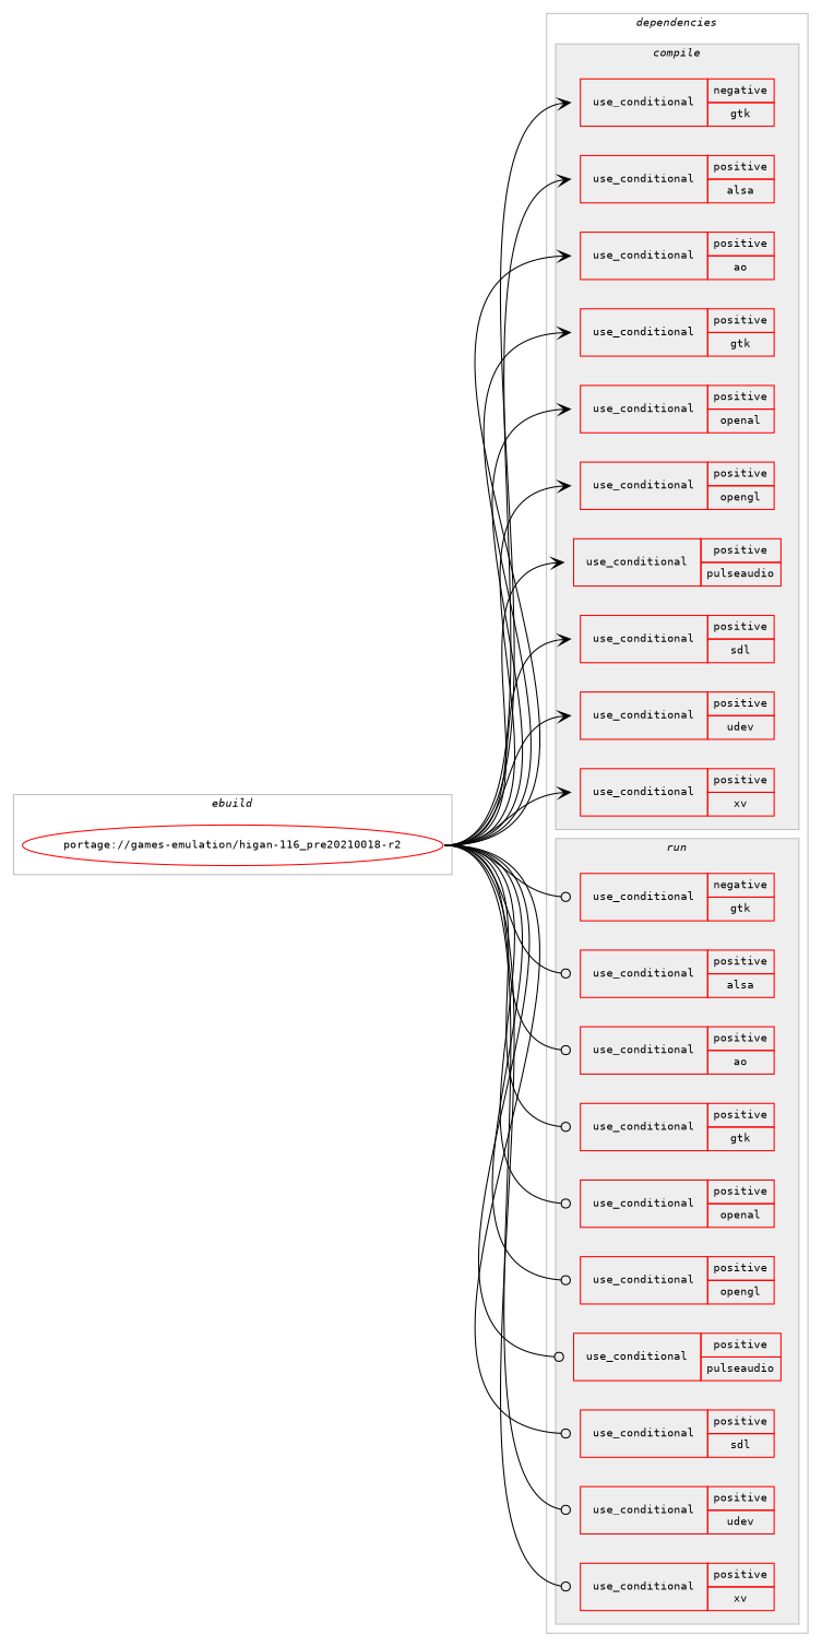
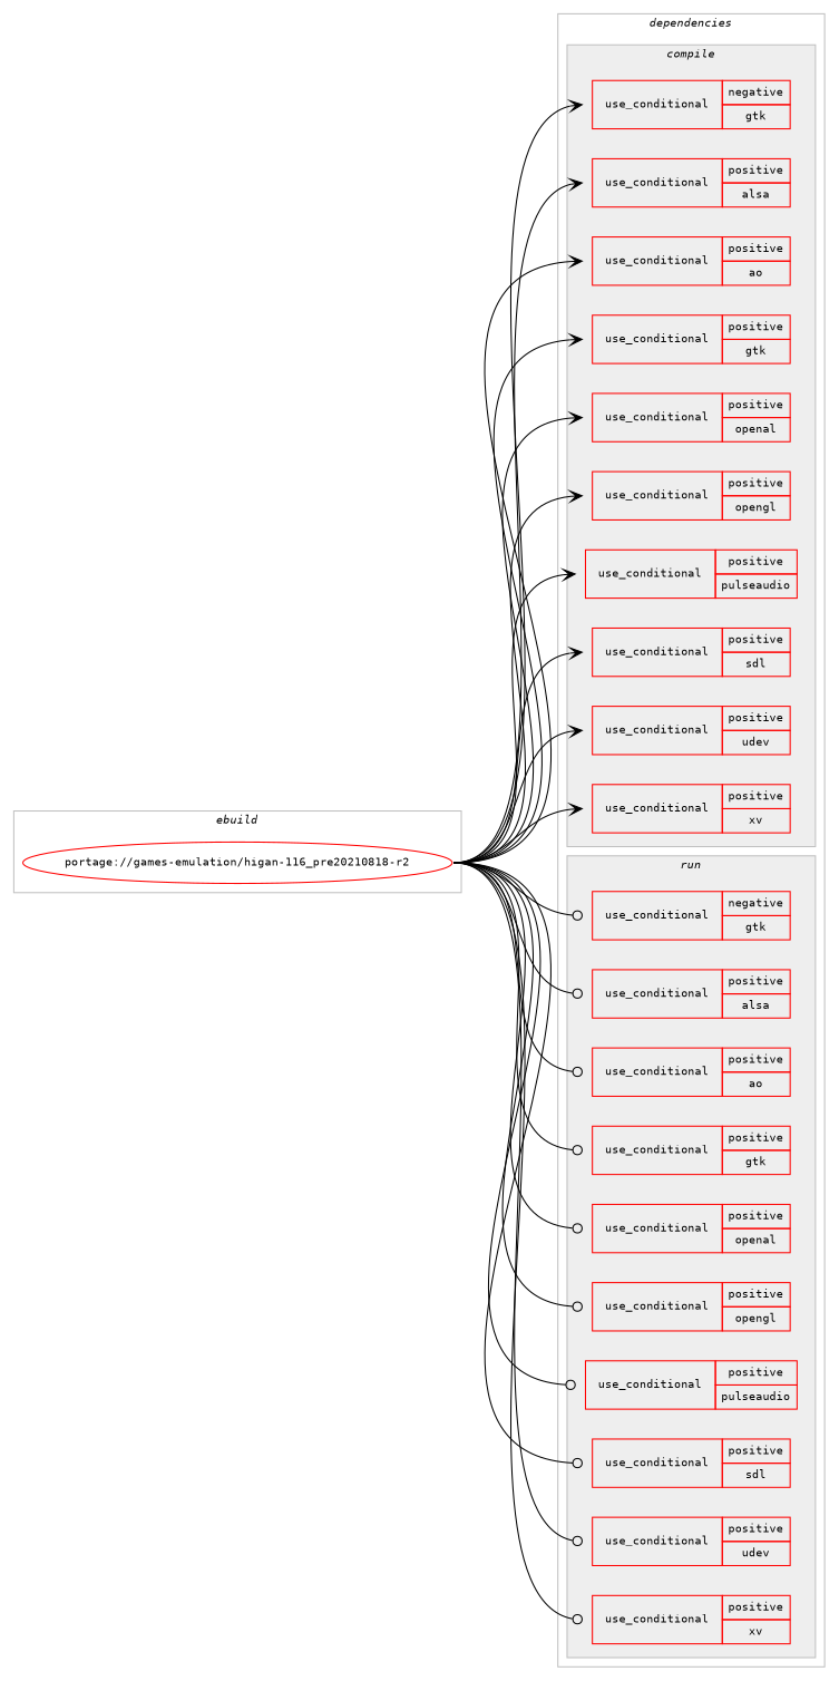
  digraph {
    compound=true
    concentrate=true
    fontname="DejaVu Sans Mono"
    fontsize=10
    newrank=true
    rankdir=LR
    ranksep=1.5
    node [color=red fontname="DejaVu Sans Mono" fontsize=10 shape=none]
    edge [arrowhead=vee headport=w style=solid tailport=e weight=20 fontname="DejaVu Sans Mono"]
-   n1 [label="portage://games-emulation/higan-116_pre20210018-r2" width=4 shape=""]
+   n1 [label="portage://games-emulation/higan-116_pre20210818-r2" width=4 shape=""]
    n2 [label=<<TABLE BORDER="0" CELLBORDER="1" CELLSPACING="0" CELLPADDING="4"><TR><TD ROWSPAN="3" CELLPADDING="10">use_conditional</TD></TR><TR><TD>negative</TD></TR><TR><TD>gtk</TD></TR></TABLE>>]
    n3 [label=<<TABLE BORDER="0" CELLBORDER="1" CELLSPACING="0" CELLPADDING="4"><TR><TD ROWSPAN="3" CELLPADDING="10">use_conditional</TD></TR><TR><TD>positive</TD></TR><TR><TD>alsa</TD></TR></TABLE>>]
    n4 [label=<<TABLE BORDER="0" CELLBORDER="1" CELLSPACING="0" CELLPADDING="4"><TR><TD ROWSPAN="3" CELLPADDING="10">use_conditional</TD></TR><TR><TD>positive</TD></TR><TR><TD>ao</TD></TR></TABLE>>]
    n5 [label=<<TABLE BORDER="0" CELLBORDER="1" CELLSPACING="0" CELLPADDING="4"><TR><TD ROWSPAN="3" CELLPADDING="10">use_conditional</TD></TR><TR><TD>positive</TD></TR><TR><TD>gtk</TD></TR></TABLE>>]
    n6 [label=<<TABLE BORDER="0" CELLBORDER="1" CELLSPACING="0" CELLPADDING="4"><TR><TD ROWSPAN="3" CELLPADDING="10">use_conditional</TD></TR><TR><TD>positive</TD></TR><TR><TD>openal</TD></TR></TABLE>>]
    n7 [label=<<TABLE BORDER="0" CELLBORDER="1" CELLSPACING="0" CELLPADDING="4"><TR><TD ROWSPAN="3" CELLPADDING="10">use_conditional</TD></TR><TR><TD>positive</TD></TR><TR><TD>opengl</TD></TR></TABLE>>]
    n8 [label=<<TABLE BORDER="0" CELLBORDER="1" CELLSPACING="0" CELLPADDING="4"><TR><TD ROWSPAN="3" CELLPADDING="10">use_conditional</TD></TR><TR><TD>positive</TD></TR><TR><TD>pulseaudio</TD></TR></TABLE>>]
    n9 [label=<<TABLE BORDER="0" CELLBORDER="1" CELLSPACING="0" CELLPADDING="4"><TR><TD ROWSPAN="3" CELLPADDING="10">use_conditional</TD></TR><TR><TD>positive</TD></TR><TR><TD>sdl</TD></TR></TABLE>>]
    n10 [label=<<TABLE BORDER="0" CELLBORDER="1" CELLSPACING="0" CELLPADDING="4"><TR><TD ROWSPAN="3" CELLPADDING="10">use_conditional</TD></TR><TR><TD>positive</TD></TR><TR><TD>udev</TD></TR></TABLE>>]
    n11 [label=<<TABLE BORDER="0" CELLBORDER="1" CELLSPACING="0" CELLPADDING="4"><TR><TD ROWSPAN="3" CELLPADDING="10">use_conditional</TD></TR><TR><TD>positive</TD></TR><TR><TD>xv</TD></TR></TABLE>>]
    n12 [label=<<TABLE BORDER="0" CELLBORDER="1" CELLSPACING="0" CELLPADDING="4"><TR><TD ROWSPAN="3" CELLPADDING="10">use_conditional</TD></TR><TR><TD>negative</TD></TR><TR><TD>gtk</TD></TR></TABLE>>]
    n13 [label=<<TABLE BORDER="0" CELLBORDER="1" CELLSPACING="0" CELLPADDING="4"><TR><TD ROWSPAN="3" CELLPADDING="10">use_conditional</TD></TR><TR><TD>positive</TD></TR><TR><TD>alsa</TD></TR></TABLE>>]
    n14 [label=<<TABLE BORDER="0" CELLBORDER="1" CELLSPACING="0" CELLPADDING="4"><TR><TD ROWSPAN="3" CELLPADDING="10">use_conditional</TD></TR><TR><TD>positive</TD></TR><TR><TD>ao</TD></TR></TABLE>>]
    n15 [label=<<TABLE BORDER="0" CELLBORDER="1" CELLSPACING="0" CELLPADDING="4"><TR><TD ROWSPAN="3" CELLPADDING="10">use_conditional</TD></TR><TR><TD>positive</TD></TR><TR><TD>gtk</TD></TR></TABLE>>]
    n16 [label=<<TABLE BORDER="0" CELLBORDER="1" CELLSPACING="0" CELLPADDING="4"><TR><TD ROWSPAN="3" CELLPADDING="10">use_conditional</TD></TR><TR><TD>positive</TD></TR><TR><TD>openal</TD></TR></TABLE>>]
    n17 [label=<<TABLE BORDER="0" CELLBORDER="1" CELLSPACING="0" CELLPADDING="4"><TR><TD ROWSPAN="3" CELLPADDING="10">use_conditional</TD></TR><TR><TD>positive</TD></TR><TR><TD>opengl</TD></TR></TABLE>>]
    n18 [label=<<TABLE BORDER="0" CELLBORDER="1" CELLSPACING="0" CELLPADDING="4"><TR><TD ROWSPAN="3" CELLPADDING="10">use_conditional</TD></TR><TR><TD>positive</TD></TR><TR><TD>pulseaudio</TD></TR></TABLE>>]
    n19 [label=<<TABLE BORDER="0" CELLBORDER="1" CELLSPACING="0" CELLPADDING="4"><TR><TD ROWSPAN="3" CELLPADDING="10">use_conditional</TD></TR><TR><TD>positive</TD></TR><TR><TD>sdl</TD></TR></TABLE>>]
    n20 [label=<<TABLE BORDER="0" CELLBORDER="1" CELLSPACING="0" CELLPADDING="4"><TR><TD ROWSPAN="3" CELLPADDING="10">use_conditional</TD></TR><TR><TD>positive</TD></TR><TR><TD>udev</TD></TR></TABLE>>]
    n21 [label=<<TABLE BORDER="0" CELLBORDER="1" CELLSPACING="0" CELLPADDING="4"><TR><TD ROWSPAN="3" CELLPADDING="10">use_conditional</TD></TR><TR><TD>positive</TD></TR><TR><TD>xv</TD></TR></TABLE>>]
    subgraph cluster_1 {
      color=gray
      label=<<i>ebuild</i>>
      rank=same
      n1
    }
    subgraph cluster_2 {
      color=gray
      label=<<i>dependencies</i>>
      subgraph cluster_3 {
        color=gray
        fillcolor="#eeeeee"
        label=<<i>compile</i>>
        style=filled
        subgraph sub_4 {
          color=gray
          fillcolor="#eeeeee"
          label=<<i>compile</i>>
          style=filled
          n2
        }
        subgraph sub_5 {
          color=gray
          fillcolor="#eeeeee"
          label=<<i>compile</i>>
          style=filled
          n3
        }
        subgraph sub_6 {
          color=gray
          fillcolor="#eeeeee"
          label=<<i>compile</i>>
          style=filled
          n4
        }
        subgraph sub_7 {
          color=gray
          fillcolor="#eeeeee"
          label=<<i>compile</i>>
          style=filled
          n5
        }
        subgraph sub_8 {
          color=gray
          fillcolor="#eeeeee"
          label=<<i>compile</i>>
          style=filled
          n6
        }
        subgraph sub_9 {
          color=gray
          fillcolor="#eeeeee"
          label=<<i>compile</i>>
          style=filled
          n7
        }
        subgraph sub_10 {
          color=gray
          fillcolor="#eeeeee"
          label=<<i>compile</i>>
          style=filled
          n8
        }
        subgraph sub_11 {
          color=gray
          fillcolor="#eeeeee"
          label=<<i>compile</i>>
          style=filled
          n9
        }
        subgraph sub_12 {
          color=gray
          fillcolor="#eeeeee"
          label=<<i>compile</i>>
          style=filled
          n10
        }
        subgraph sub_13 {
          color=gray
          fillcolor="#eeeeee"
          label=<<i>compile</i>>
          style=filled
          n11
        }
      }
      subgraph cluster_14 {
        color=gray
        fillcolor="#eeeeee"
        label=<<i>compile and run</i>>
        style=filled
      }
      subgraph cluster_15 {
        color=gray
        fillcolor="#eeeeee"
        label=<<i>run</i>>
        style=filled
        subgraph sub_16 {
          color=gray
          fillcolor="#eeeeee"
          label=<<i>run</i>>
          style=filled
          n12
        }
        subgraph sub_17 {
          color=gray
          fillcolor="#eeeeee"
          label=<<i>run</i>>
          style=filled
          n13
        }
        subgraph sub_18 {
          color=gray
          fillcolor="#eeeeee"
          label=<<i>run</i>>
          style=filled
          n14
        }
        subgraph sub_19 {
          color=gray
          fillcolor="#eeeeee"
          label=<<i>run</i>>
          style=filled
          n15
        }
        subgraph sub_20 {
          color=gray
          fillcolor="#eeeeee"
          label=<<i>run</i>>
          style=filled
          n16
        }
        subgraph sub_21 {
          color=gray
          fillcolor="#eeeeee"
          label=<<i>run</i>>
          style=filled
          n17
        }
        subgraph sub_22 {
          color=gray
          fillcolor="#eeeeee"
          label=<<i>run</i>>
          style=filled
          n18
        }
        subgraph sub_23 {
          color=gray
          fillcolor="#eeeeee"
          label=<<i>run</i>>
          style=filled
          n19
        }
        subgraph sub_24 {
          color=gray
          fillcolor="#eeeeee"
          label=<<i>run</i>>
          style=filled
          n20
        }
        subgraph sub_25 {
          color=gray
          fillcolor="#eeeeee"
          label=<<i>run</i>>
          style=filled
          n21
        }
      }
    }
    subgraph cluster_26 {
      color=gray
      label=<<i>candidates</i>>
      rank=same
    }
    n1 -> n2
    n1 -> n3
    n1 -> n4
    n1 -> n5
    n1 -> n6
    n1 -> n7
    n1 -> n8
    n1 -> n9
    n1 -> n10
    n1 -> n11
    n1 -> n12 [arrowhead=odot]
    n1 -> n13 [arrowhead=odot]
    n1 -> n14 [arrowhead=odot]
    n1 -> n15 [arrowhead=odot]
    n1 -> n16 [arrowhead=odot]
    n1 -> n17 [arrowhead=odot]
    n1 -> n18 [arrowhead=odot]
    n1 -> n19 [arrowhead=odot]
    n1 -> n20 [arrowhead=odot]
    n1 -> n21 [arrowhead=odot]
  }
